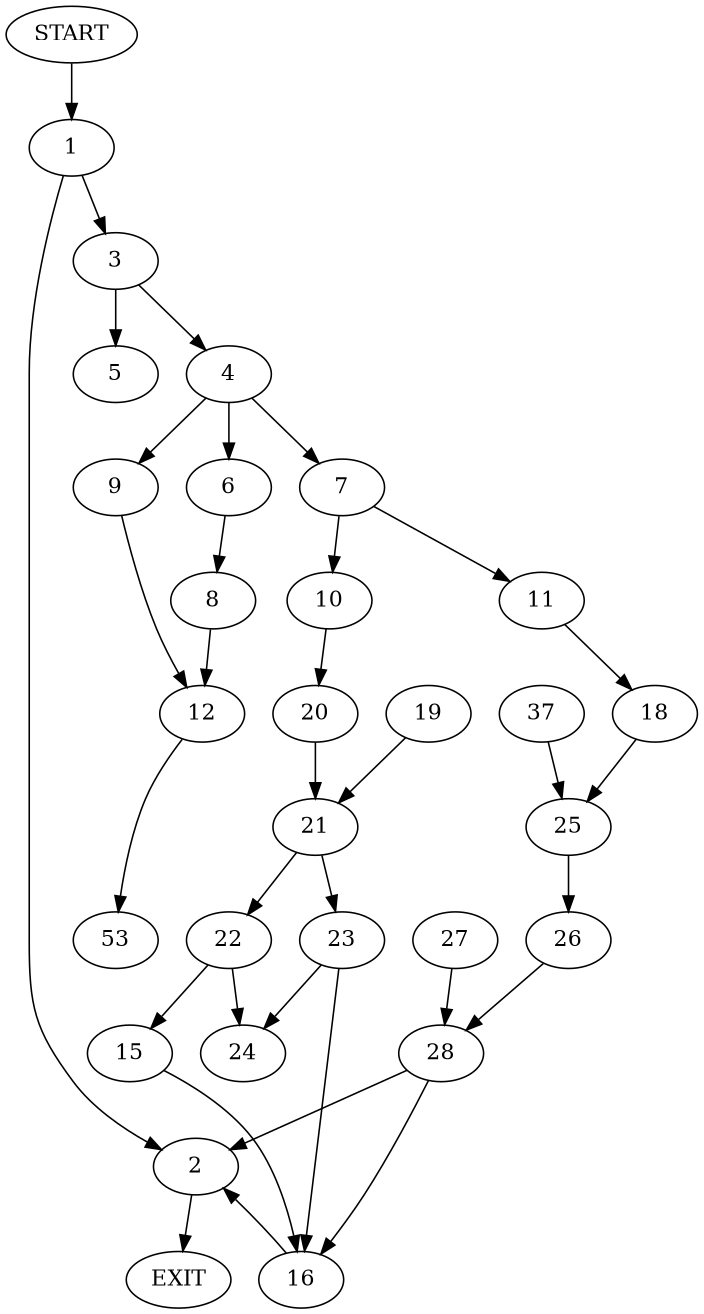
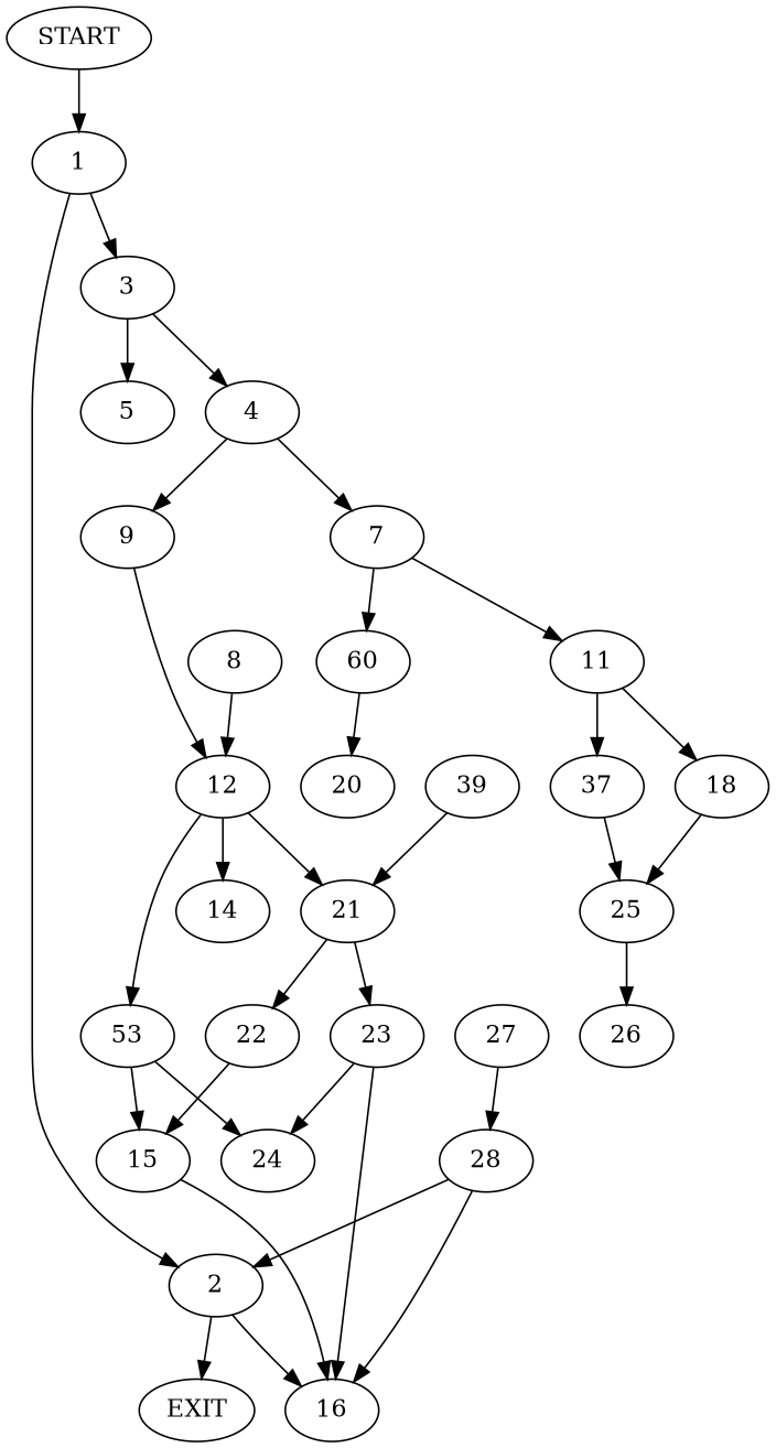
  digraph {
    n1 [label=START]
    1
    2
    3
    n5 [label=EXIT]
    4
    5
-   6
    7
    9
    8
-   10
+   10 [label=60]
    11
    12
    20
    n16 [label=37]
    18
    n18 [label=53]
-   19
+   14
+   19 [label=39]
    21
    25
    15
    16
    26
    22
    23
    24
    28
    27
    n1 -> 1
    1 -> 2
    1 -> 3
    2 -> n5
    3 -> 4
    3 -> 5
-   4 -> 6
    4 -> 7
    4 -> 9
-   6 -> 8
    7 -> 10
    7 -> 11
    9 -> 12
    8 -> 12
    10 -> 20
+   11 -> n16
    11 -> 18
    12 -> n18
-   20 -> 21
+   12 -> 14
+   12 -> 21
    n16 -> 25
    18 -> 25
+   n18 -> 15
    19 -> 21
    21 -> 22
    21 -> 23
    25 -> 26
    15 -> 16
-   16 -> 2
-   26 -> 28
+   2 -> 16
    22 -> 15
-   22 -> 24
+   n18 -> 24
    23 -> 16
    23 -> 24
    28 -> 2
    28 -> 16
    27 -> 28
  }
